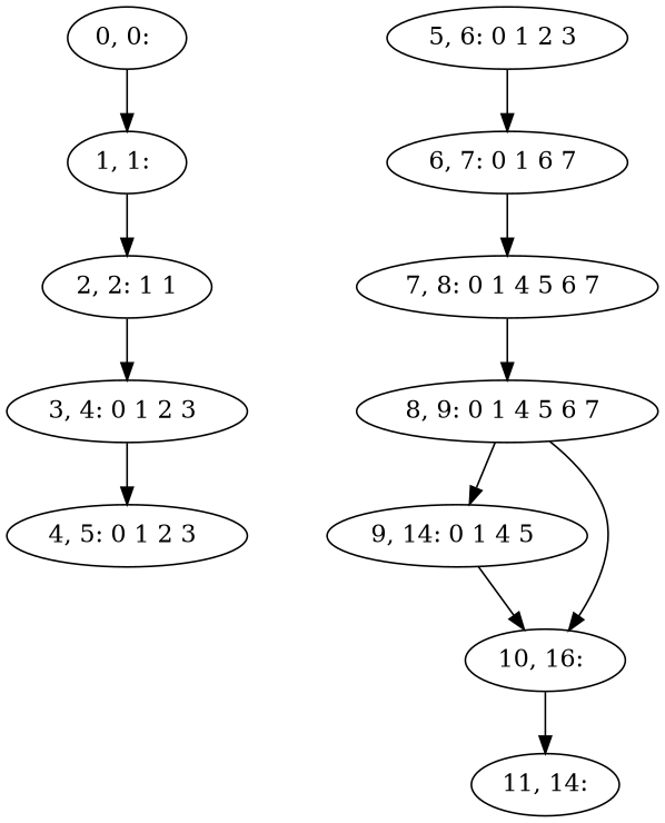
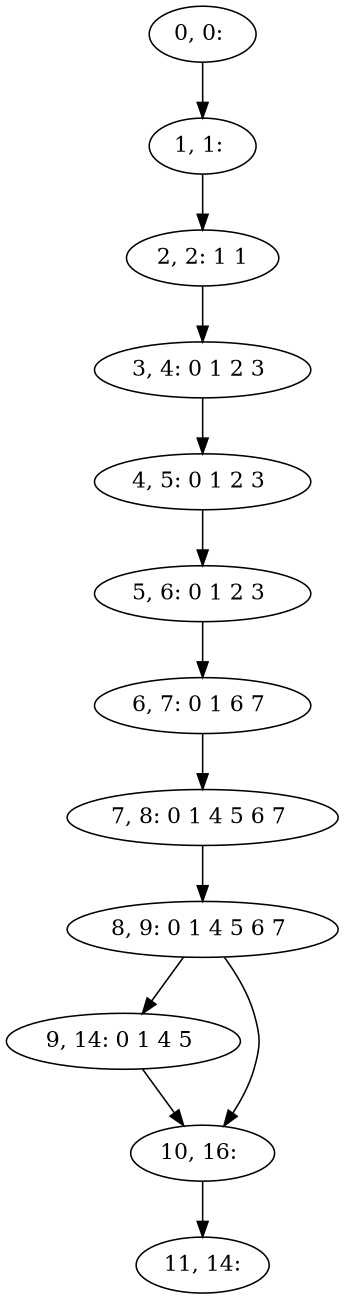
  digraph {
    n1 [label="0, 0: "]
    n2 [label="1, 1: "]
    n3 [label="2, 2: 1 1"]
    n4 [label="3, 4: 0 1 2 3 "]
    n5 [label="4, 5: 0 1 2 3 "]
    n6 [label="5, 6: 0 1 2 3 "]
    n7 [label="6, 7: 0 1 6 7 "]
    n8 [label="7, 8: 0 1 4 5 6 7 "]
    n9 [label="8, 9: 0 1 4 5 6 7 "]
    n10 [label="9, 14: 0 1 4 5 "]
    n11 [label="10, 16: "]
    n12 [label="11, 14:"]
    n1 -> n2
    n2 -> n3
    n3 -> n4
    n4 -> n5
+   n5 -> n6
    n6 -> n7
    n7 -> n8
    n8 -> n9
    n9 -> n10
    n9 -> n11
    n10 -> n11
    n11 -> n12
  }
